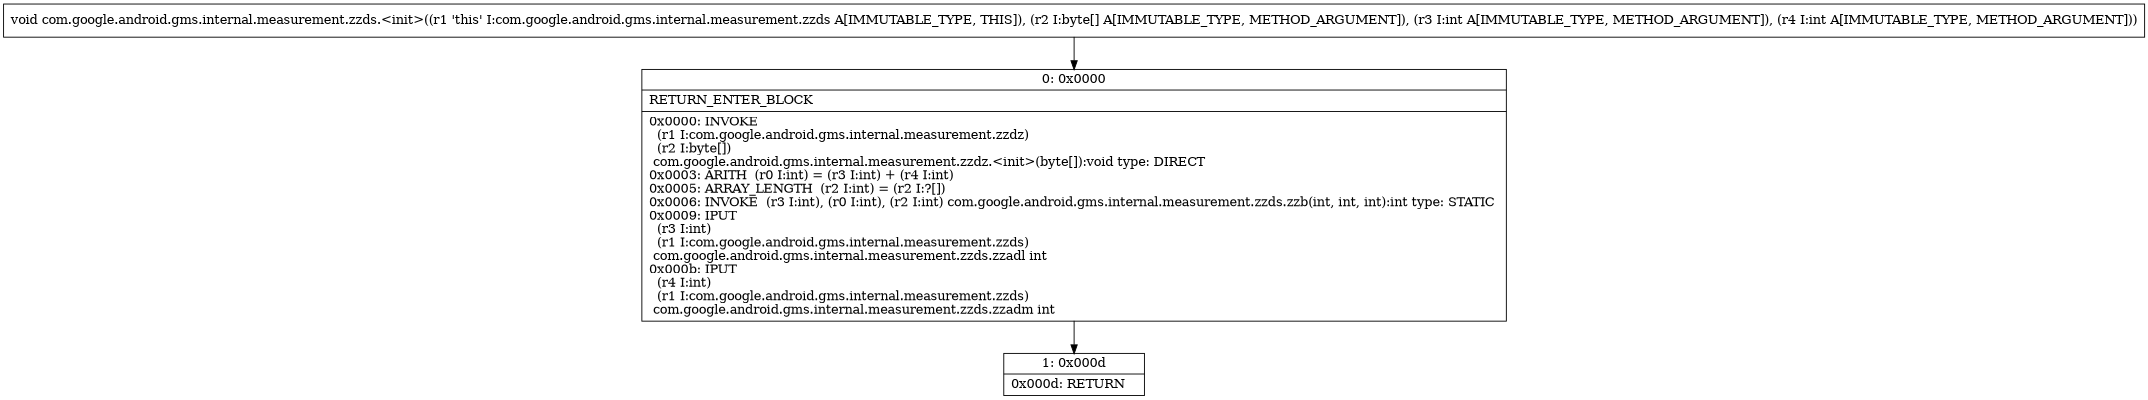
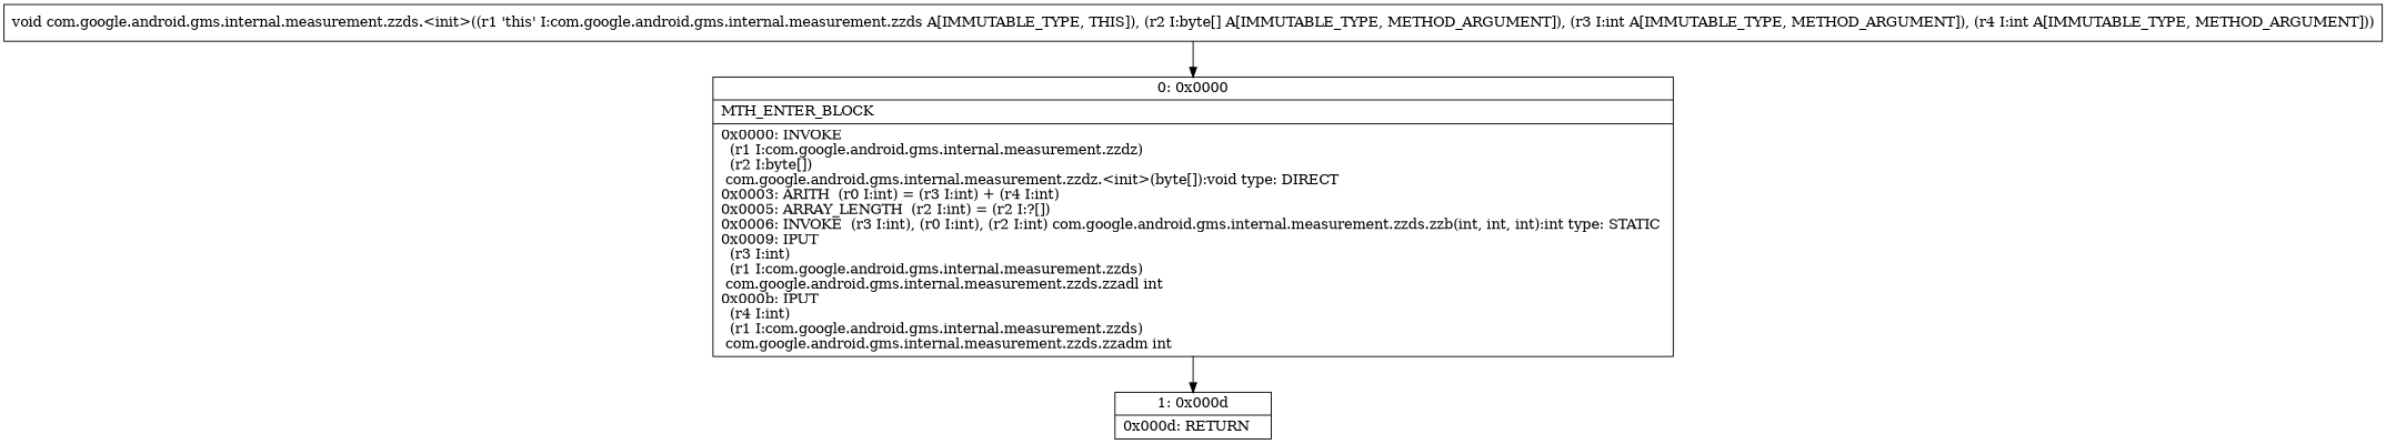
  digraph {
    node [shape=record]
-   n1 [label="{0\:\ 0x0000|RETURN_ENTER_BLOCK\l|0x0000: INVOKE  \l  (r1 I:com.google.android.gms.internal.measurement.zzdz)\l  (r2 I:byte[])\l com.google.android.gms.internal.measurement.zzdz.\<init\>(byte[]):void type: DIRECT \l0x0003: ARITH  (r0 I:int) = (r3 I:int) + (r4 I:int) \l0x0005: ARRAY_LENGTH  (r2 I:int) = (r2 I:?[]) \l0x0006: INVOKE  (r3 I:int), (r0 I:int), (r2 I:int) com.google.android.gms.internal.measurement.zzds.zzb(int, int, int):int type: STATIC \l0x0009: IPUT  \l  (r3 I:int)\l  (r1 I:com.google.android.gms.internal.measurement.zzds)\l com.google.android.gms.internal.measurement.zzds.zzadl int \l0x000b: IPUT  \l  (r4 I:int)\l  (r1 I:com.google.android.gms.internal.measurement.zzds)\l com.google.android.gms.internal.measurement.zzds.zzadm int \l}"]
+   n1 [label="{0\:\ 0x0000|MTH_ENTER_BLOCK\l|0x0000: INVOKE  \l  (r1 I:com.google.android.gms.internal.measurement.zzdz)\l  (r2 I:byte[])\l com.google.android.gms.internal.measurement.zzdz.\<init\>(byte[]):void type: DIRECT \l0x0003: ARITH  (r0 I:int) = (r3 I:int) + (r4 I:int) \l0x0005: ARRAY_LENGTH  (r2 I:int) = (r2 I:?[]) \l0x0006: INVOKE  (r3 I:int), (r0 I:int), (r2 I:int) com.google.android.gms.internal.measurement.zzds.zzb(int, int, int):int type: STATIC \l0x0009: IPUT  \l  (r3 I:int)\l  (r1 I:com.google.android.gms.internal.measurement.zzds)\l com.google.android.gms.internal.measurement.zzds.zzadl int \l0x000b: IPUT  \l  (r4 I:int)\l  (r1 I:com.google.android.gms.internal.measurement.zzds)\l com.google.android.gms.internal.measurement.zzds.zzadm int \l}"]
    n2 [label="{1\:\ 0x000d|0x000d: RETURN   \l}"]
    n3 [label="{void com.google.android.gms.internal.measurement.zzds.\<init\>((r1 'this' I:com.google.android.gms.internal.measurement.zzds A[IMMUTABLE_TYPE, THIS]), (r2 I:byte[] A[IMMUTABLE_TYPE, METHOD_ARGUMENT]), (r3 I:int A[IMMUTABLE_TYPE, METHOD_ARGUMENT]), (r4 I:int A[IMMUTABLE_TYPE, METHOD_ARGUMENT])) }"]
    n1 -> n2
    n3 -> n1
  }
